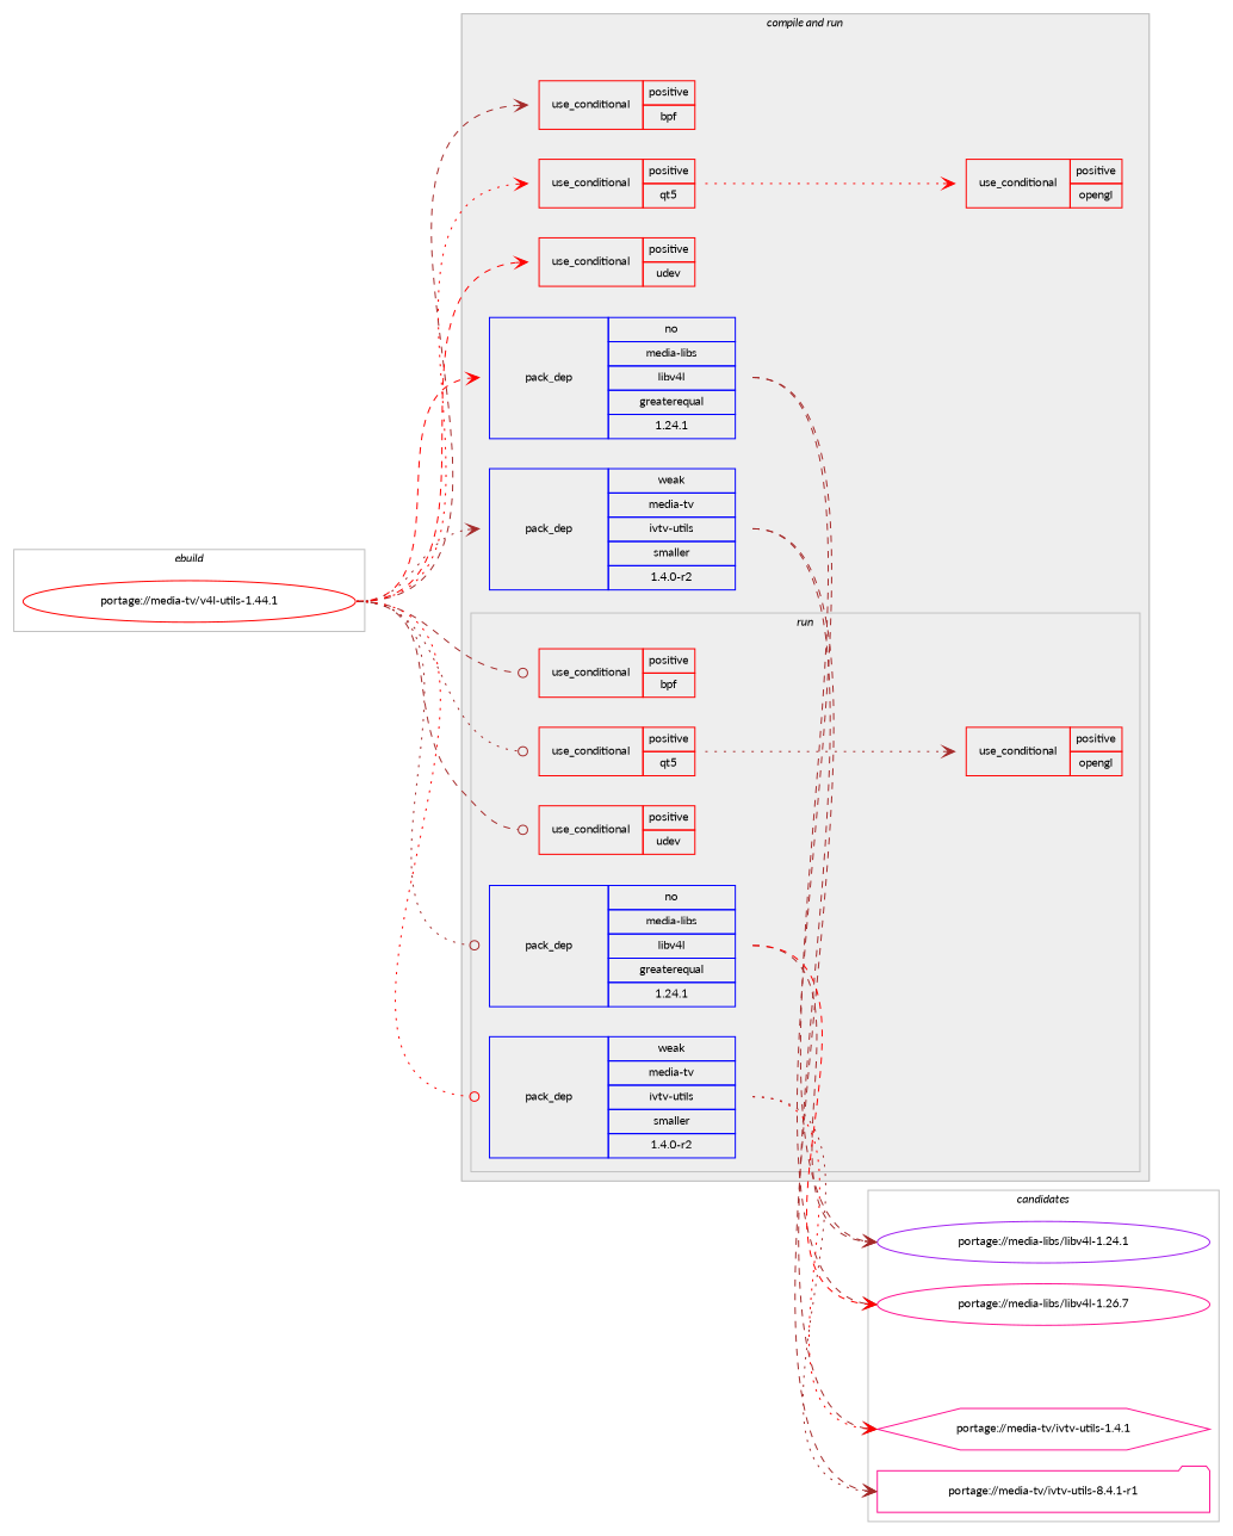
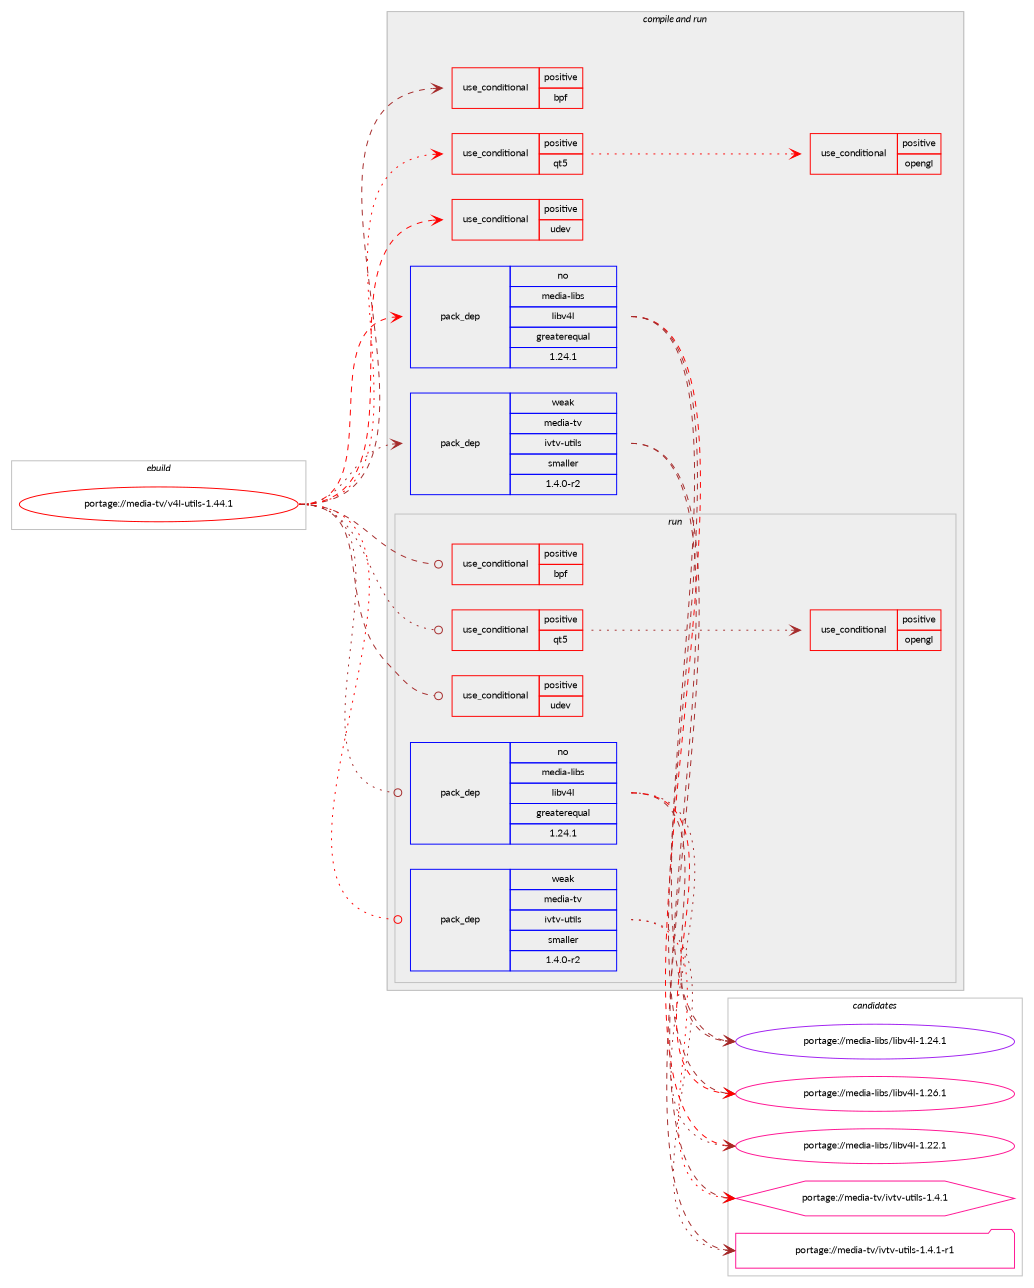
  digraph {
    compound=true
    concentrate=true
    fontname=Lato
    fontsize=10
    newrank=true
    rankdir=LR
    ranksep=1.5
    node [color=red fontname=Lato fontsize=10 shape=none]
    edge [arrowhead=vee color=brown fontname=Lato headport=w style=dashed tailport=e weight=20]
    n1 [label="portage://media-tv/v4l-utils-1.44.1" shape=ellipse width=4]
    n2 [label=<<TABLE BORDER="0" CELLBORDER="1" CELLSPACING="0" CELLPADDING="4"><TR><TD ROWSPAN="3" CELLPADDING="10">use_conditional</TD></TR><TR><TD>positive</TD></TR><TR><TD>bpf</TD></TR></TABLE>>]
    n3 [label=<<TABLE BORDER="0" CELLBORDER="1" CELLSPACING="0" CELLPADDING="4"><TR><TD ROWSPAN="3" CELLPADDING="10">use_conditional</TD></TR><TR><TD>positive</TD></TR><TR><TD>opengl</TD></TR></TABLE>>]
    n4 [label=<<TABLE BORDER="0" CELLBORDER="1" CELLSPACING="0" CELLPADDING="4"><TR><TD ROWSPAN="3" CELLPADDING="10">use_conditional</TD></TR><TR><TD>positive</TD></TR><TR><TD>qt5</TD></TR></TABLE>>]
    n5 [label=<<TABLE BORDER="0" CELLBORDER="1" CELLSPACING="0" CELLPADDING="4"><TR><TD ROWSPAN="3" CELLPADDING="10">use_conditional</TD></TR><TR><TD>positive</TD></TR><TR><TD>udev</TD></TR></TABLE>>]
    n6 [color=blue label=<<TABLE BORDER="0" CELLBORDER="1" CELLSPACING="0" CELLPADDING="4" WIDTH="220"><TR><TD ROWSPAN="6" CELLPADDING="30">pack_dep</TD></TR><TR><TD WIDTH="110">no</TD></TR><TR><TD>media-libs</TD></TR><TR><TD>libv4l</TD></TR><TR><TD>greaterequal</TD></TR><TR><TD>1.24.1</TD></TR></TABLE>>]
    n7 [color=blue label=<<TABLE BORDER="0" CELLBORDER="1" CELLSPACING="0" CELLPADDING="4" WIDTH="220"><TR><TD ROWSPAN="6" CELLPADDING="30">pack_dep</TD></TR><TR><TD WIDTH="110">weak</TD></TR><TR><TD>media-tv</TD></TR><TR><TD>ivtv-utils</TD></TR><TR><TD>smaller</TD></TR><TR><TD>1.4.0-r2</TD></TR></TABLE>>]
    n8 [label=<<TABLE BORDER="0" CELLBORDER="1" CELLSPACING="0" CELLPADDING="4"><TR><TD ROWSPAN="3" CELLPADDING="10">use_conditional</TD></TR><TR><TD>positive</TD></TR><TR><TD>bpf</TD></TR></TABLE>>]
    n9 [label=<<TABLE BORDER="0" CELLBORDER="1" CELLSPACING="0" CELLPADDING="4"><TR><TD ROWSPAN="3" CELLPADDING="10">use_conditional</TD></TR><TR><TD>positive</TD></TR><TR><TD>opengl</TD></TR></TABLE>>]
    n10 [label=<<TABLE BORDER="0" CELLBORDER="1" CELLSPACING="0" CELLPADDING="4"><TR><TD ROWSPAN="3" CELLPADDING="10">use_conditional</TD></TR><TR><TD>positive</TD></TR><TR><TD>qt5</TD></TR></TABLE>>]
    n11 [label=<<TABLE BORDER="0" CELLBORDER="1" CELLSPACING="0" CELLPADDING="4"><TR><TD ROWSPAN="3" CELLPADDING="10">use_conditional</TD></TR><TR><TD>positive</TD></TR><TR><TD>udev</TD></TR></TABLE>>]
    n12 [color=blue label=<<TABLE BORDER="0" CELLBORDER="1" CELLSPACING="0" CELLPADDING="4" WIDTH="220"><TR><TD ROWSPAN="6" CELLPADDING="30">pack_dep</TD></TR><TR><TD WIDTH="110">no</TD></TR><TR><TD>media-libs</TD></TR><TR><TD>libv4l</TD></TR><TR><TD>greaterequal</TD></TR><TR><TD>1.24.1</TD></TR></TABLE>>]
    n13 [color=blue label=<<TABLE BORDER="0" CELLBORDER="1" CELLSPACING="0" CELLPADDING="4" WIDTH="220"><TR><TD ROWSPAN="6" CELLPADDING="30">pack_dep</TD></TR><TR><TD WIDTH="110">weak</TD></TR><TR><TD>media-tv</TD></TR><TR><TD>ivtv-utils</TD></TR><TR><TD>smaller</TD></TR><TR><TD>1.4.0-r2</TD></TR></TABLE>>]
+   n14 [color=deeppink label="portage://media-libs/libv4l-1.22.1" shape=ellipse width=4]
    n15 [color=purple label="portage://media-libs/libv4l-1.24.1" shape=ellipse width=4]
-   n16 [color=deeppink label="portage://media-libs/libv4l-1.26.7" shape=ellipse width=4]
+   n16 [color=deeppink label="portage://media-libs/libv4l-1.26.1" shape=ellipse width=4]
    n17 [color=deeppink label="portage://media-tv/ivtv-utils-1.4.1" shape=hexagon width=4]
-   n18 [color=deeppink label="portage://media-tv/ivtv-utils-8.4.1-r1" shape=folder width=4]
+   n18 [color=deeppink label="portage://media-tv/ivtv-utils-1.4.1-r1" shape=folder width=4]
    subgraph cluster_1 {
      color=gray
      label=<<i>ebuild</i>>
      rank=same
      n1
    }
    subgraph cluster_2 {
      color=gray
      label=<<i>dependencies</i>>
      subgraph cluster_3 {
        color=gray
        fillcolor="#eeeeee"
        label=<<i>compile</i>>
        style=filled
        subgraph sub_4 {
          color=gray
          fillcolor="#eeeeee"
          label=<<i>compile</i>>
          style=filled
          n2
        }
        subgraph sub_5 {
          color=gray
          fillcolor="#eeeeee"
          label=<<i>compile</i>>
          style=filled
          n4
          subgraph sub_6 {
            color=gray
            fillcolor="#eeeeee"
            label=<<i>compile</i>>
            style=filled
            n3
          }
        }
        subgraph sub_7 {
          color=gray
          fillcolor="#eeeeee"
          label=<<i>compile</i>>
          style=filled
          n5
        }
        subgraph sub_8 {
          color=gray
          fillcolor="#eeeeee"
          label=<<i>compile</i>>
          style=filled
          n6
        }
        subgraph sub_9 {
          color=gray
          fillcolor="#eeeeee"
          label=<<i>compile</i>>
          style=filled
          n7
        }
      }
      subgraph cluster_10 {
        color=gray
        fillcolor="#eeeeee"
        label=<<i>compile and run</i>>
        style=filled
      }
      subgraph cluster_11 {
        color=gray
        fillcolor="#eeeeee"
        label=<<i>run</i>>
        style=filled
        subgraph sub_12 {
          color=gray
          fillcolor="#eeeeee"
          label=<<i>run</i>>
          style=filled
          n8
        }
        subgraph sub_13 {
          color=gray
          fillcolor="#eeeeee"
          label=<<i>run</i>>
          style=filled
          n10
          subgraph sub_14 {
            color=gray
            fillcolor="#eeeeee"
            label=<<i>run</i>>
            style=filled
            n9
          }
        }
        subgraph sub_15 {
          color=gray
          fillcolor="#eeeeee"
          label=<<i>run</i>>
          style=filled
          n11
        }
        subgraph sub_16 {
          color=gray
          fillcolor="#eeeeee"
          label=<<i>run</i>>
          style=filled
          n12
        }
        subgraph sub_17 {
          color=gray
          fillcolor="#eeeeee"
          label=<<i>run</i>>
          style=filled
          n13
        }
      }
    }
    subgraph cluster_18 {
      color=gray
      label=<<i>candidates</i>>
      rank=same
      subgraph sub_19 {
        color=black
        label=<<i>candidates</i>>
        nodesep=1
        rank=same
+       n14
        n15
        n16
      }
      subgraph sub_20 {
        color=black
        label=<<i>candidates</i>>
        nodesep=1
        rank=same
        n17
        n18
      }
      subgraph sub_21 {
        color=black
        label=<<i>candidates</i>>
        nodesep=1
        rank=same
+       n14
        n15
        n16
      }
      subgraph sub_22 {
        color=black
        label=<<i>candidates</i>>
        nodesep=1
        rank=same
        n17
        n18
      }
    }
    n1 -> n2
    n1 -> n4 [color=red style=dotted]
    n1 -> n5 [color=red]
    n1 -> n6 [color=red]
    n1 -> n7 [style=dotted]
    n1 -> n8 [arrowhead=odot]
    n1 -> n10 [arrowhead=odot style=dotted]
    n1 -> n11 [arrowhead=odot]
    n1 -> n12 [arrowhead=odot style=dotted]
    n1 -> n13 [arrowhead=odot color=red style=dotted]
    n4 -> n3 [color=red style=dotted]
+   n6 -> n14 [color=red weight=100]
    n6 -> n15 [weight=100]
    n6 -> n16 [weight=100]
    n7 -> n17 [weight=100]
    n7 -> n18 [weight=100]
    n10 -> n9 [style=dotted]
+   n12 -> n14 [style=dotted weight=100]
    n12 -> n15 [weight=100]
    n12 -> n16 [color=red weight=100]
    n13 -> n17 [color=red style=dotted weight=100]
    n13 -> n18 [style=dotted weight=100]
  }
